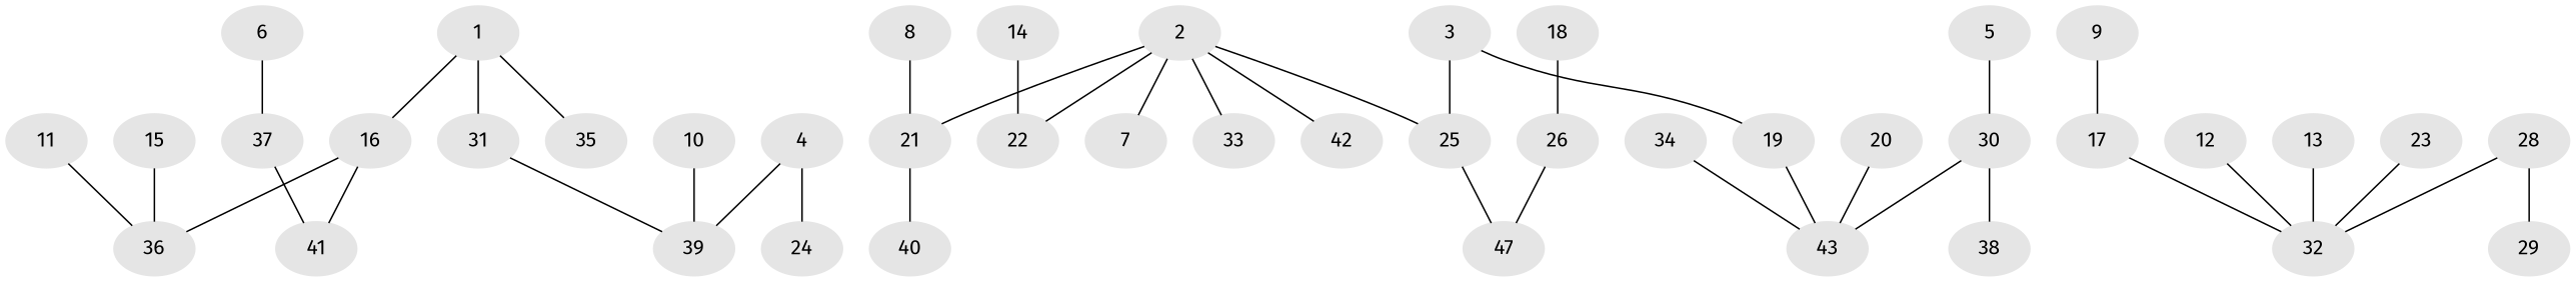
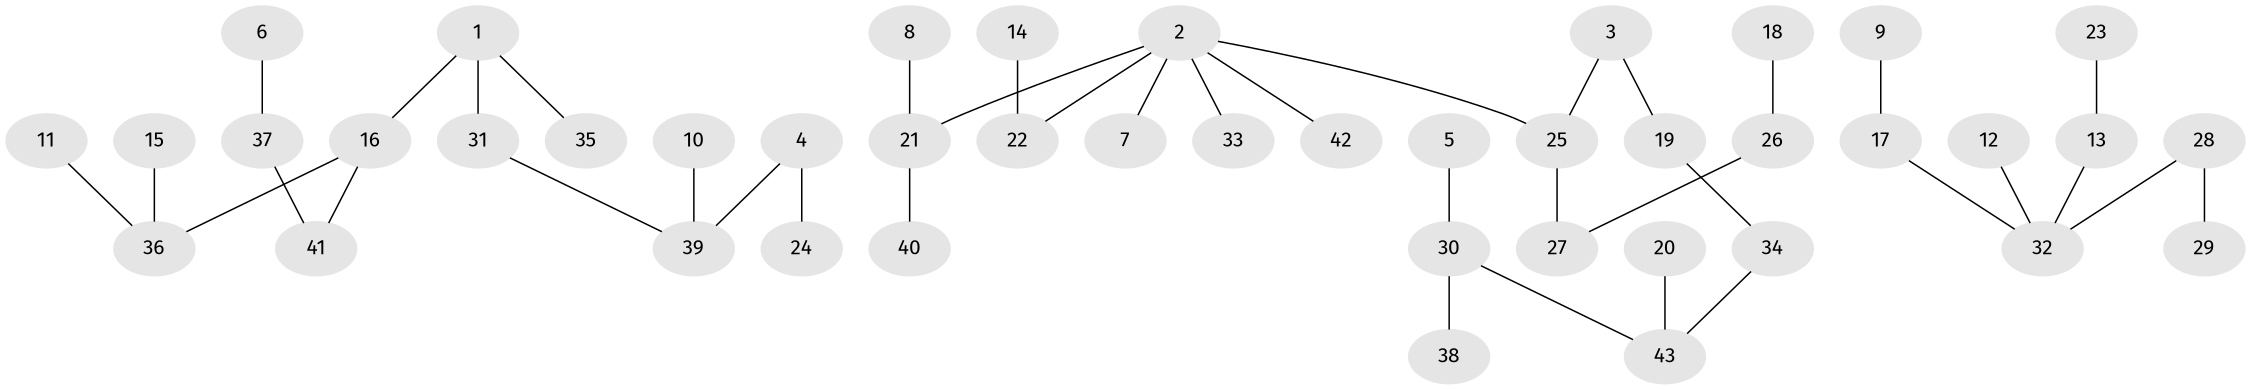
  graph {
    fontname="Fira Sans"
    node [color=gray90 fontname="Fira Sans" style=filled]
    edge [fontname="Fira Sans" weight=1.0]
    1
    16
    31
    35
    36
    41
    39
    2
    7
    21
    22
    25
    33
    42
    40
-   27 [label=47]
+   27
    3
    19
    34
    4
    24
    5
    30
    43
    38
    6
    37
    8
    9
    17
    32
    10
    11
    12
    13
    14
    15
    18
    26
    20
    23
    28
    29
    1 -- 16
    1 -- 31
    1 -- 35
    16 -- 36
    16 -- 41
    31 -- 39
    2 -- 7
    2 -- 21
    2 -- 22
    2 -- 25
    2 -- 33
    2 -- 42
    21 -- 40
    25 -- 27
    3 -- 25
    3 -- 19
-   19 -- 43
+   19 -- 34
    34 -- 43
    4 -- 39
    4 -- 24
    5 -- 30
    30 -- 43
    30 -- 38
    6 -- 37
    37 -- 41
    8 -- 21
    9 -- 17
    17 -- 32
    10 -- 39
    11 -- 36
    12 -- 32
    13 -- 32
    14 -- 22
    15 -- 36
    18 -- 26
    26 -- 27
    20 -- 43
-   23 -- 32
+   23 -- 13
    28 -- 32
    28 -- 29
  }
